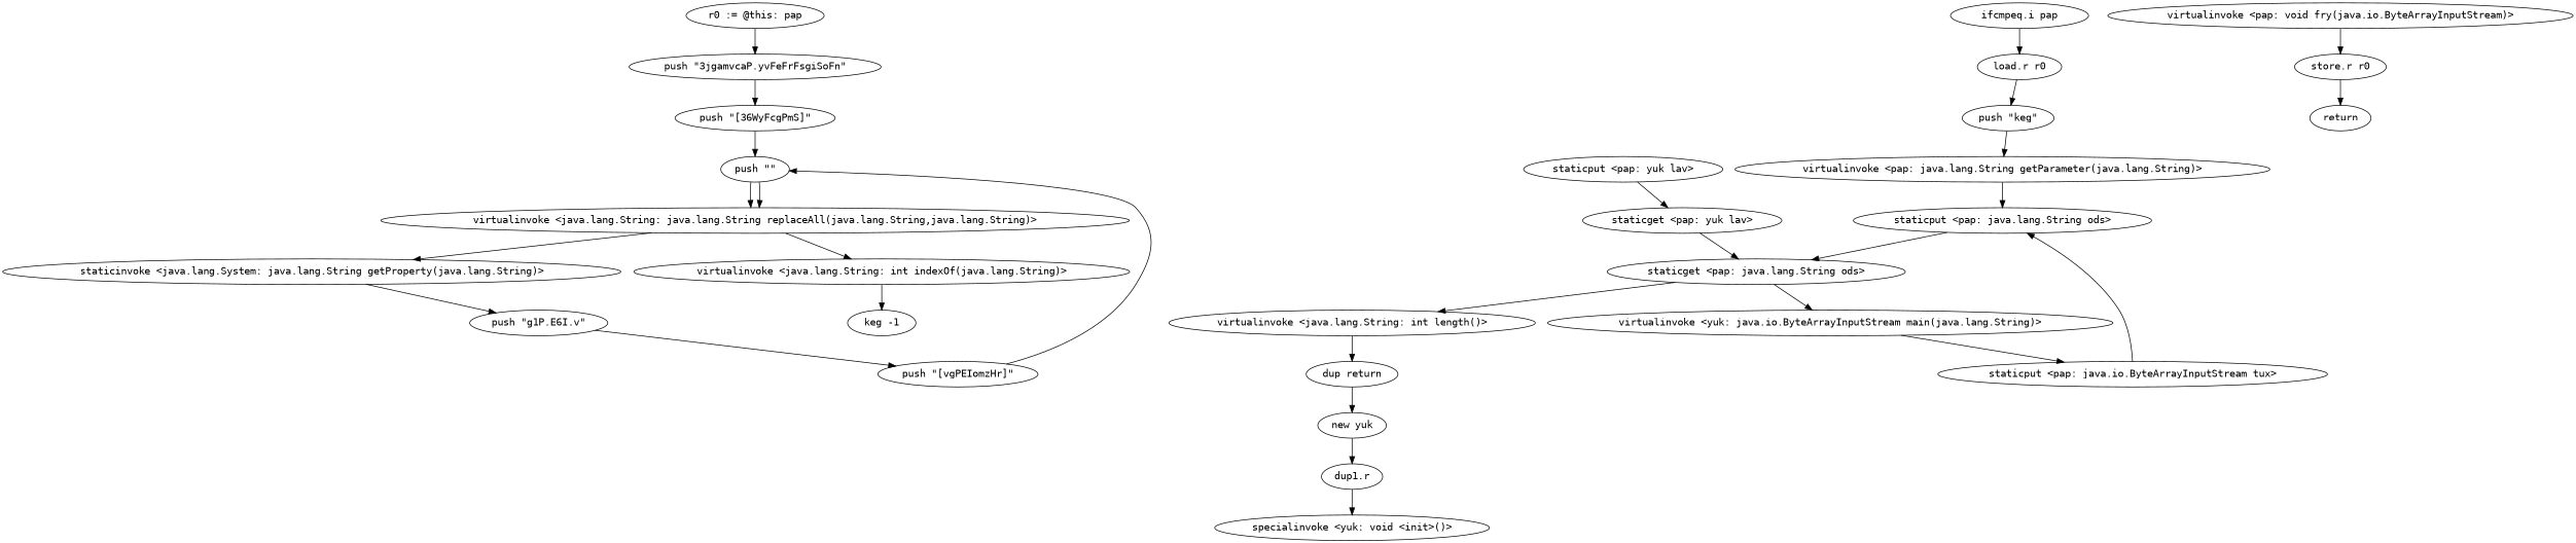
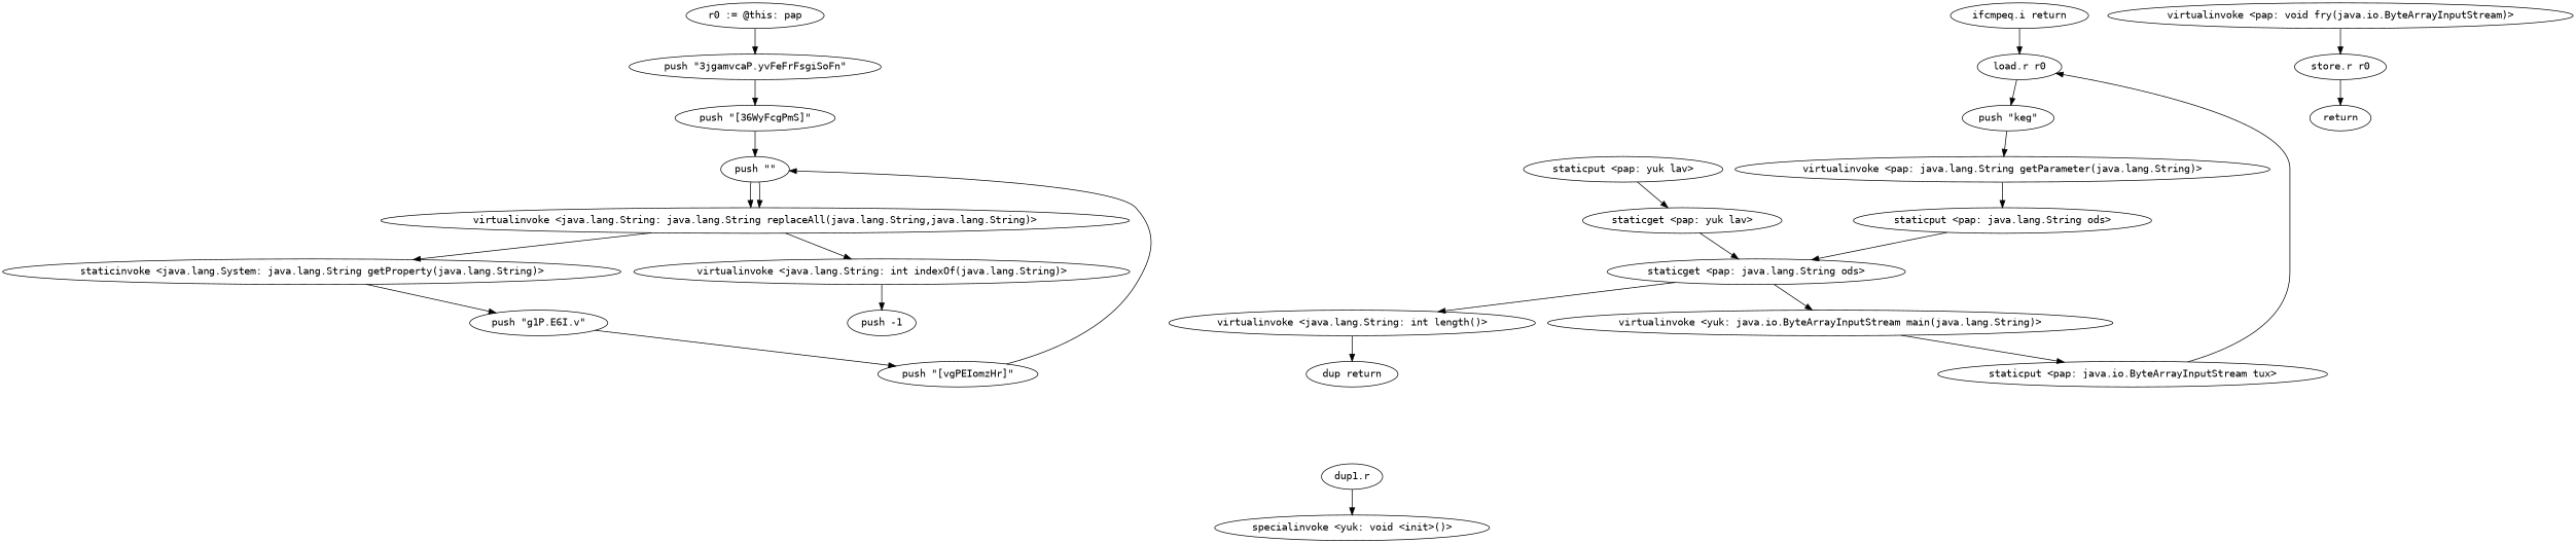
  digraph {
    fontname="DejaVu Sans Mono"
    node [fontname="DejaVu Sans Mono"]
    edge [fontname="DejaVu Sans Mono"]
    "r0 := @this: pap"
    "push \"3jgamvcaP.yvFeFrFsgiSoFn\""
    "push \"[36WyFcgPmS]\""
    "push \"\""
    "virtualinvoke <java.lang.String: java.lang.String replaceAll(java.lang.String,java.lang.String)>"
    "staticinvoke <java.lang.System: java.lang.String getProperty(java.lang.String)>"
    "virtualinvoke <java.lang.String: int indexOf(java.lang.String)>"
    "push \"g1P.E6I.v\""
-   "push -1" [label="keg -1"]
+   "push -1"
    "push \"[vgPEIomzHr]\""
-   "ifcmpeq.i return" [label="ifcmpeq.i pap"]
+   "ifcmpeq.i return"
    "load.r r0"
    "push \"keg\""
    "virtualinvoke <pap: java.lang.String getParameter(java.lang.String)>"
    "staticput <pap: java.lang.String ods>"
    "staticget <pap: java.lang.String ods>"
    "virtualinvoke <java.lang.String: int length()>"
    "virtualinvoke <yuk: java.io.ByteArrayInputStream main(java.lang.String)>"
    n19 [label="dup return"]
    "staticput <pap: java.io.ByteArrayInputStream tux>"
-   "new yuk"
    "dup1.r"
    "specialinvoke <yuk: void <init>()>"
    "staticput <pap: yuk lav>"
    "staticget <pap: yuk lav>"
    "virtualinvoke <pap: void fry(java.io.ByteArrayInputStream)>"
    "store.r r0"
    return
    "r0 := @this: pap" -> "push \"3jgamvcaP.yvFeFrFsgiSoFn\""
    "push \"3jgamvcaP.yvFeFrFsgiSoFn\"" -> "push \"[36WyFcgPmS]\""
    "push \"[36WyFcgPmS]\"" -> "push \"\""
    "push \"\"" -> "virtualinvoke <java.lang.String: java.lang.String replaceAll(java.lang.String,java.lang.String)>"
    "push \"\"" -> "virtualinvoke <java.lang.String: java.lang.String replaceAll(java.lang.String,java.lang.String)>"
    "virtualinvoke <java.lang.String: java.lang.String replaceAll(java.lang.String,java.lang.String)>" -> "staticinvoke <java.lang.System: java.lang.String getProperty(java.lang.String)>"
    "virtualinvoke <java.lang.String: java.lang.String replaceAll(java.lang.String,java.lang.String)>" -> "virtualinvoke <java.lang.String: int indexOf(java.lang.String)>"
    "staticinvoke <java.lang.System: java.lang.String getProperty(java.lang.String)>" -> "push \"g1P.E6I.v\""
    "virtualinvoke <java.lang.String: int indexOf(java.lang.String)>" -> "push -1"
    "push \"g1P.E6I.v\"" -> "push \"[vgPEIomzHr]\""
    "push \"[vgPEIomzHr]\"" -> "push \"\""
    "ifcmpeq.i return" -> "load.r r0"
    "load.r r0" -> "push \"keg\""
    "push \"keg\"" -> "virtualinvoke <pap: java.lang.String getParameter(java.lang.String)>"
    "virtualinvoke <pap: java.lang.String getParameter(java.lang.String)>" -> "staticput <pap: java.lang.String ods>"
    "staticput <pap: java.lang.String ods>" -> "staticget <pap: java.lang.String ods>"
    "staticget <pap: java.lang.String ods>" -> "virtualinvoke <java.lang.String: int length()>"
    "staticget <pap: java.lang.String ods>" -> "virtualinvoke <yuk: java.io.ByteArrayInputStream main(java.lang.String)>"
    "virtualinvoke <java.lang.String: int length()>" -> n19
    "virtualinvoke <yuk: java.io.ByteArrayInputStream main(java.lang.String)>" -> "staticput <pap: java.io.ByteArrayInputStream tux>"
-   n19 -> "new yuk"
-   "staticput <pap: java.io.ByteArrayInputStream tux>" -> "staticput <pap: java.lang.String ods>"
-   "new yuk" -> "dup1.r"
+   "staticput <pap: java.io.ByteArrayInputStream tux>" -> "load.r r0"
    "dup1.r" -> "specialinvoke <yuk: void <init>()>"
    "staticput <pap: yuk lav>" -> "staticget <pap: yuk lav>"
    "staticget <pap: yuk lav>" -> "staticget <pap: java.lang.String ods>"
    "virtualinvoke <pap: void fry(java.io.ByteArrayInputStream)>" -> "store.r r0"
    "store.r r0" -> return
  }
